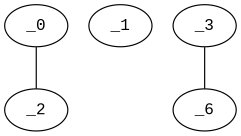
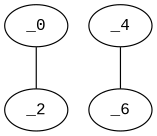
  graph {
    fontname="Liberation Mono"
    node [fontname="Liberation Mono"]
    edge [fontname="Liberation Mono"]
    _0 [x=1.84451 y=2.98389]
    _2 [x=0.231853 y=2.45614]
-   _1 [x=1.99184 y=0.864871]
-   _3 [x=0.7495 y=1.17256]
+   _3 [x=0.7495 y=1.17256 label=_4]
    n5 [label=_6 x=1.50746 y=2.17796]
    _0 -- _2
    _3 -- n5
  }
